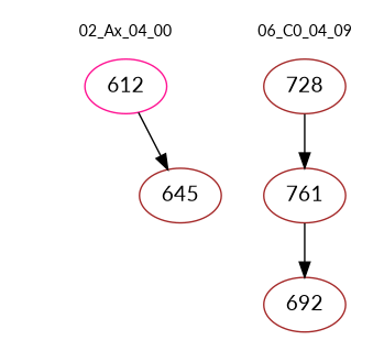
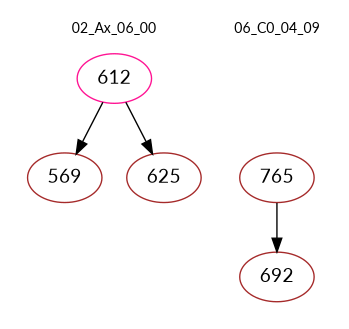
  digraph {
    fontname=Lato
    node [color=brown fontname=Lato]
    edge [color=black fontname=Lato]
    n1 [color=deeppink label=612]
-   n3 [label=645]
-   n4 [label=728]
+   n2 [label=569]
+   n3 [label=625]
    n5 [label=692]
-   n6 [label=761]
+   n6 [label=765]
    subgraph cluster_1 {
      color=white
      fontsize=10
-     label="02_Ax_04_00"
+     label="02_Ax_06_00"
      n1
+     n2
      n3
    }
    subgraph cluster_2 {
      color=white
      fontsize=10
      label="06_C0_04_09"
-     n4
      n5
      n6
    }
+   n1 -> n2
    n1 -> n3
-   n4 -> n6
    n6 -> n5
  }
